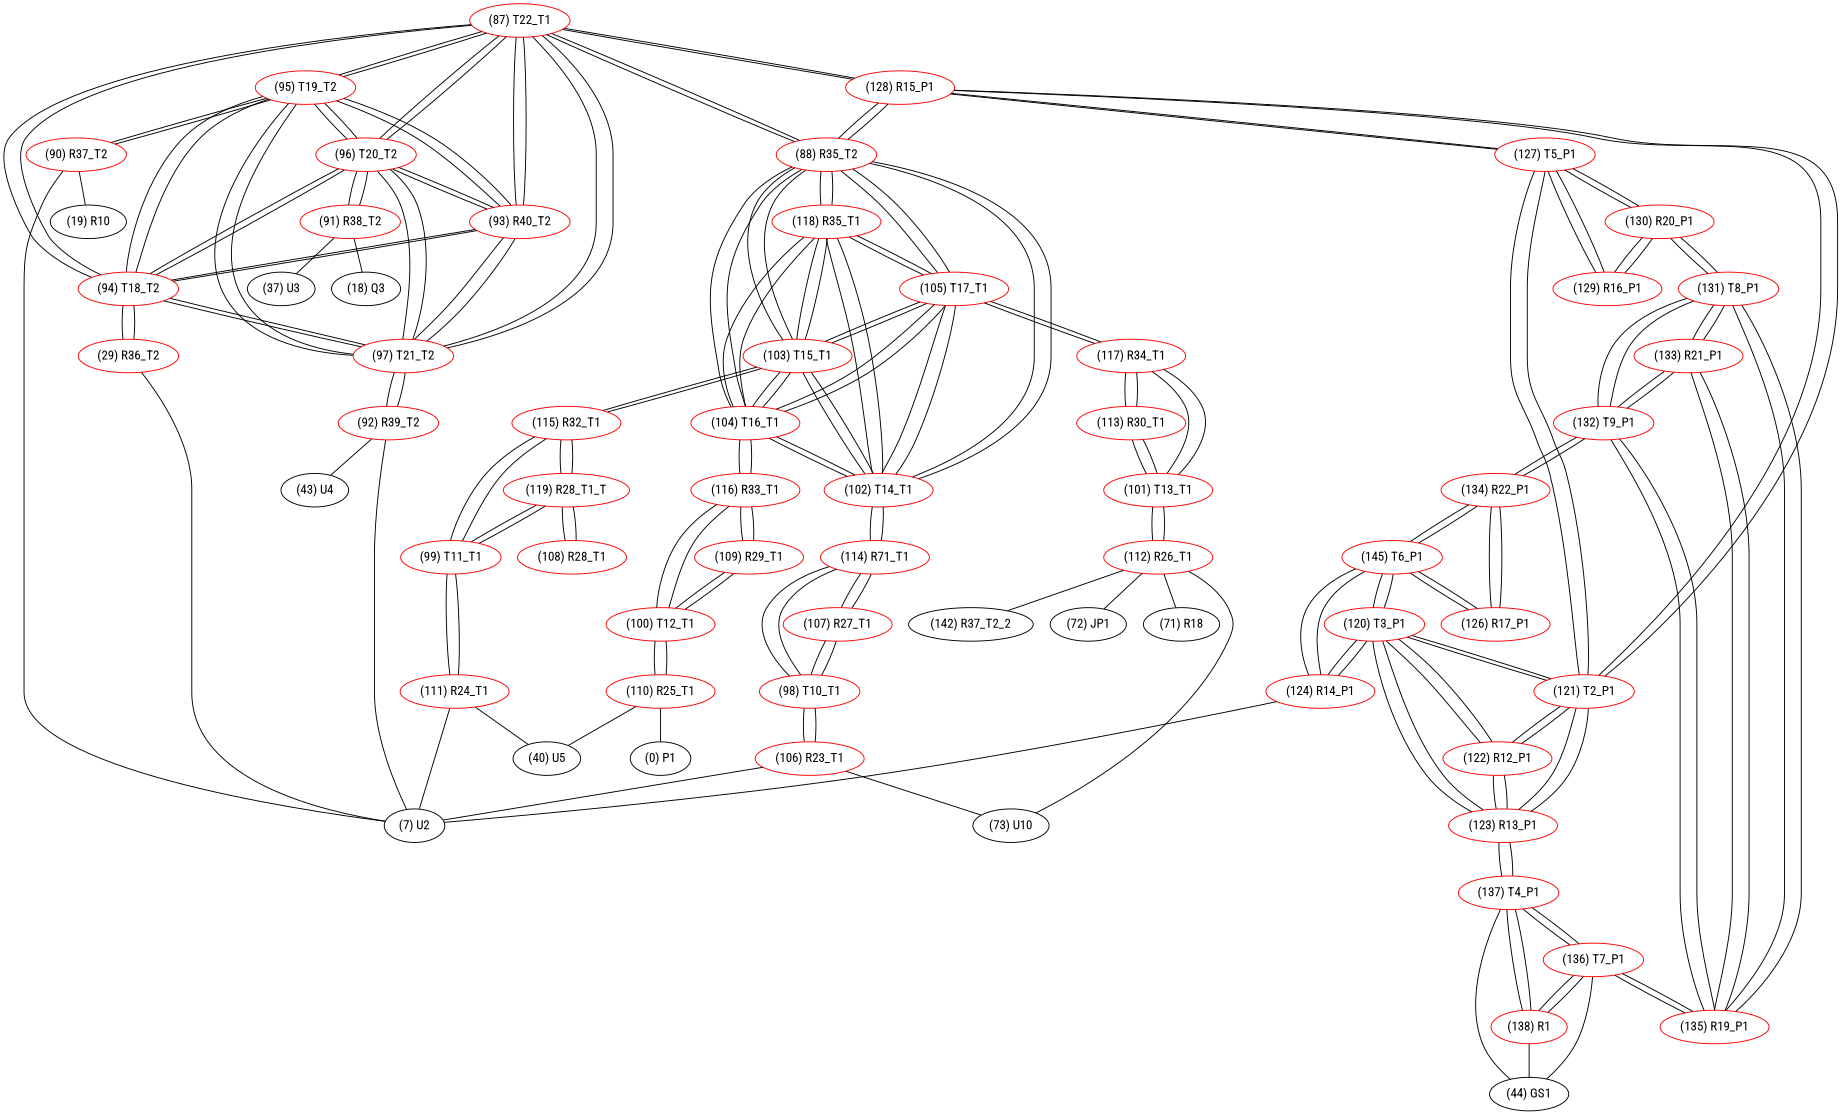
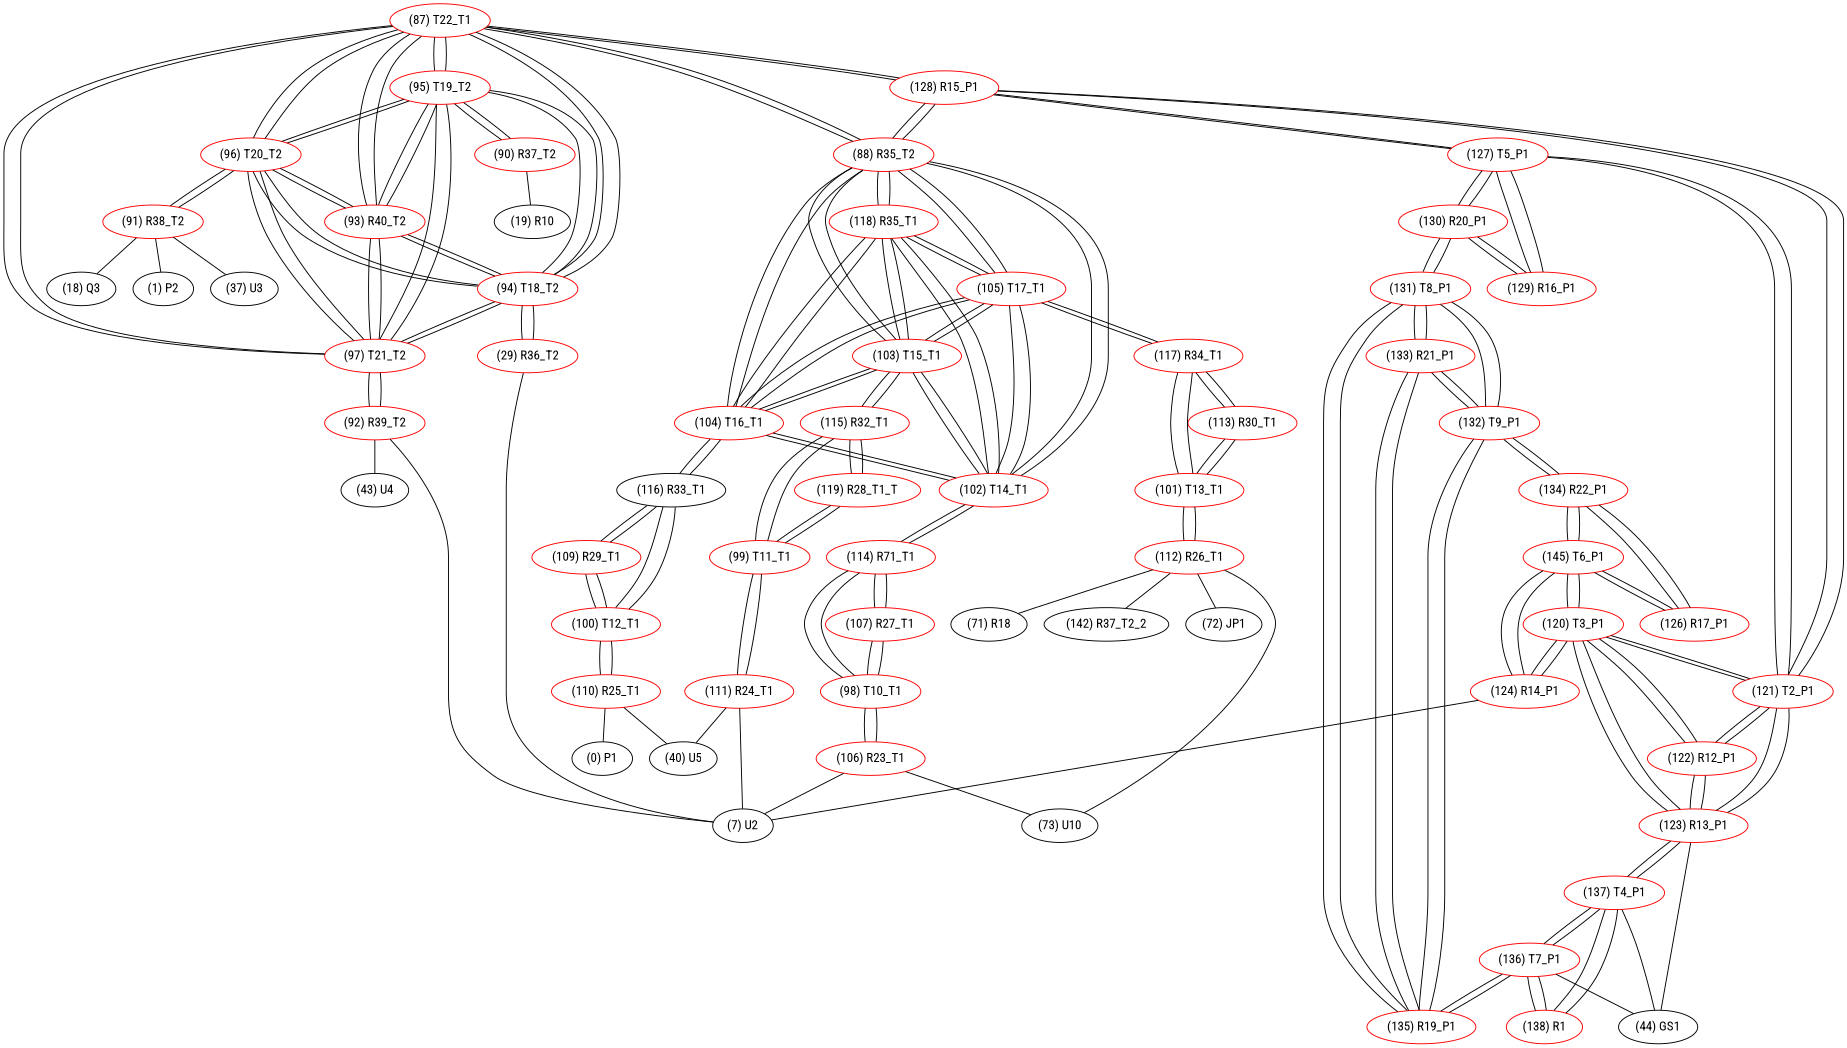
  graph {
    fontname="Roboto Condensed"
    node [color=red fontname="Roboto Condensed"]
    edge [fontname="Roboto Condensed"]
    n1 [label="(87) T22_T1"]
    n2 [label="(95) T19_T2"]
    n3 [label="(96) T20_T2"]
    n4 [label="(97) T21_T2"]
    n5 [label="(94) T18_T2"]
    n6 [label="(93) R40_T2"]
    n7 [label="(128) R15_P1"]
    n8 [label="(88) R35_T2"]
    n9 [label="(90) R37_T2"]
    n10 [label="(91) R38_T2"]
    n11 [label="(92) R39_T2"]
    n12 [label="(29) R36_T2"]
    n13 [label="(121) T2_P1"]
    n14 [label="(127) T5_P1"]
    n15 [label="(103) T15_T1"]
    n16 [label="(104) T16_T1"]
    n17 [label="(102) T14_T1"]
    n18 [label="(105) T17_T1"]
    n19 [label="(118) R35_T1"]
    n20 [label="(7) U2" color=""]
    n21 [label="(19) R10" color=""]
    n22 [label="(18) Q3" color=""]
+   n23 [label="(1) P2" color=""]
    n24 [label="(37) U3" color=""]
    n25 [label="(43) U4" color=""]
    n26 [label="(120) T3_P1"]
    n27 [label="(123) R13_P1"]
    n28 [label="(122) R12_P1"]
    n29 [label="(129) R16_P1"]
    n30 [label="(130) R20_P1"]
    n31 [label="(115) R32_T1"]
-   n32 [label="(116) R33_T1"]
+   n32 [color=black label="(116) R33_T1"]
    n33 [label="(114) R71_T1"]
    n34 [label="(117) R34_T1"]
    n35 [label="(99) T11_T1"]
    n36 [label="(119) R28_T1_T"]
    n37 [label="(100) T12_T1"]
    n38 [label="(109) R29_T1"]
    n39 [label="(98) T10_T1"]
    n40 [label="(107) R27_T1"]
    n41 [label="(101) T13_T1"]
    n42 [label="(113) R30_T1"]
    n43 [label="(106) R23_T1"]
    n44 [label="(73) U10" color=""]
    n45 [label="(111) R24_T1"]
    n46 [label="(40) U5" color=""]
-   n47 [label="(108) R28_T1"]
    n48 [label="(110) R25_T1"]
    n49 [label="(0) P1" color=""]
    n50 [label="(112) R26_T1"]
    n51 [label="(72) JP1" color=""]
    n52 [label="(71) R18" color=""]
    n53 [label="(142) R37_T2_2" color=""]
    n54 [label="(124) R14_P1"]
    n55 [label="(145) T6_P1"]
    n56 [label="(134) R22_P1"]
    n57 [label="(126) R17_P1"]
    n58 [label="(137) T4_P1"]
    n59 [label="(132) T9_P1"]
    n60 [label="(136) T7_P1"]
    n61 [label="(138) R1"]
    n62 [label="(44) GS1" color=""]
    n63 [label="(131) T8_P1"]
    n64 [label="(135) R19_P1"]
    n65 [label="(133) R21_P1"]
    n1 -- n2
    n1 -- n3
    n1 -- n4
    n1 -- n5
    n1 -- n6
    n1 -- n7
    n1 -- n8
    n2 -- n1
    n2 -- n3
    n2 -- n4
    n2 -- n5
    n2 -- n6
    n2 -- n9
    n3 -- n1
    n3 -- n2
    n3 -- n4
    n3 -- n5
    n3 -- n6
    n3 -- n10
    n4 -- n1
    n4 -- n2
    n4 -- n3
    n4 -- n5
    n4 -- n6
    n4 -- n11
    n5 -- n1
    n5 -- n2
    n5 -- n3
    n5 -- n4
    n5 -- n6
    n5 -- n12
    n6 -- n1
    n6 -- n2
    n6 -- n3
    n6 -- n4
    n6 -- n5
    n7 -- n1
    n7 -- n8
    n7 -- n13
    n7 -- n14
    n8 -- n1
    n8 -- n7
    n8 -- n15
    n8 -- n16
    n8 -- n17
    n8 -- n18
    n8 -- n19
    n9 -- n2
-   n9 -- n20
    n9 -- n21
    n10 -- n3
    n10 -- n22
+   n10 -- n23
    n10 -- n24
    n11 -- n4
    n11 -- n20
    n11 -- n25
    n12 -- n5
    n12 -- n20
    n13 -- n7
    n13 -- n14
    n13 -- n26
    n13 -- n27
    n13 -- n28
    n14 -- n7
    n14 -- n13
    n14 -- n29
    n14 -- n30
    n15 -- n8
    n15 -- n16
    n15 -- n17
    n15 -- n18
    n15 -- n19
    n15 -- n31
    n16 -- n8
    n16 -- n15
    n16 -- n17
    n16 -- n18
    n16 -- n19
    n16 -- n32
    n17 -- n8
    n17 -- n15
    n17 -- n16
    n17 -- n18
    n17 -- n19
    n17 -- n33
    n18 -- n8
    n18 -- n15
    n18 -- n16
    n18 -- n17
    n18 -- n19
    n18 -- n34
    n19 -- n8
    n19 -- n15
    n19 -- n16
    n19 -- n17
    n19 -- n18
    n26 -- n13
    n26 -- n27
    n26 -- n28
    n26 -- n54
    n26 -- n55
    n27 -- n13
    n27 -- n26
    n27 -- n28
    n27 -- n58
    n28 -- n13
    n28 -- n26
    n28 -- n27
    n29 -- n14
    n29 -- n30
    n30 -- n14
    n30 -- n29
    n30 -- n63
    n31 -- n15
    n31 -- n35
    n31 -- n36
    n32 -- n16
    n32 -- n37
    n32 -- n38
    n33 -- n17
    n33 -- n39
    n33 -- n40
    n34 -- n18
    n34 -- n41
    n34 -- n42
    n35 -- n31
    n35 -- n36
    n35 -- n45
    n36 -- n31
    n36 -- n35
-   n36 -- n47
    n37 -- n32
    n37 -- n38
    n37 -- n48
    n38 -- n32
    n38 -- n37
    n39 -- n33
    n39 -- n40
    n39 -- n43
    n40 -- n33
    n40 -- n39
    n41 -- n34
    n41 -- n42
    n41 -- n50
    n42 -- n34
    n42 -- n41
    n43 -- n20
    n43 -- n39
    n43 -- n44
    n45 -- n20
    n45 -- n35
    n45 -- n46
-   n47 -- n36
    n48 -- n37
    n48 -- n46
    n48 -- n49
    n50 -- n41
    n50 -- n44
    n50 -- n51
    n50 -- n52
    n50 -- n53
    n54 -- n20
    n54 -- n26
    n54 -- n55
    n55 -- n26
    n55 -- n54
    n55 -- n56
    n55 -- n57
    n56 -- n55
    n56 -- n57
    n56 -- n59
    n57 -- n55
    n57 -- n56
    n58 -- n27
    n58 -- n60
    n58 -- n61
    n58 -- n62
    n59 -- n56
    n59 -- n63
    n59 -- n64
    n59 -- n65
    n60 -- n58
    n60 -- n61
    n60 -- n62
    n60 -- n64
    n61 -- n58
    n61 -- n60
-   n61 -- n62
+   n27 -- n62
    n63 -- n30
    n63 -- n59
    n63 -- n64
    n63 -- n65
    n64 -- n59
    n64 -- n60
    n64 -- n63
    n64 -- n65
    n65 -- n59
    n65 -- n63
    n65 -- n64
  }
